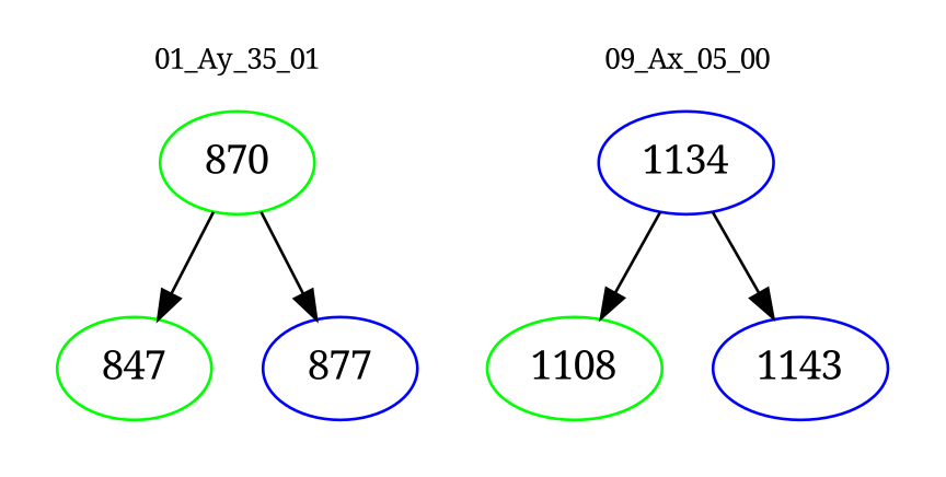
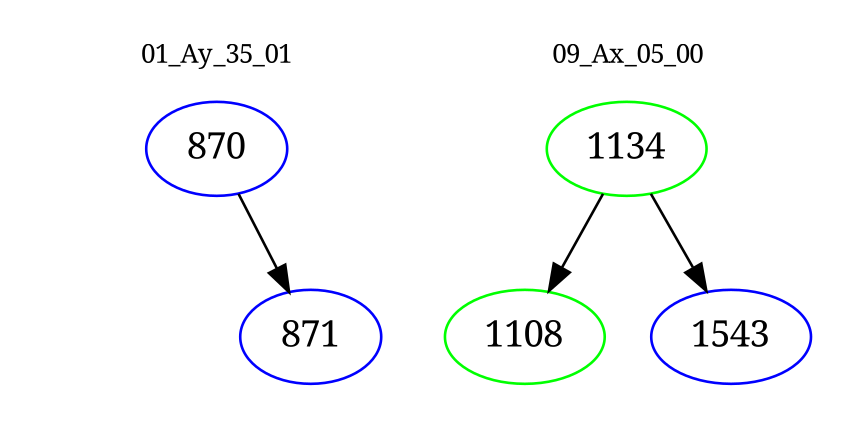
  digraph {
    fontname="Noto Serif"
    node [color=blue fontname="Noto Serif"]
    edge [color=black fontname="Noto Serif"]
-   n1 [color=green label=870]
-   n2 [color=green label=847]
-   n3 [label=877]
-   n4 [label=1134]
+   n1 [label=870]
+   n3 [label=871]
+   n4 [color=green label=1134]
    n5 [color=green label=1108]
-   n6 [label=1143]
+   n6 [label=1543]
    subgraph cluster_1 {
      color=white
      fontsize=10
      label="01_Ay_35_01"
      n1
-     n2
      n3
    }
    subgraph cluster_2 {
      color=white
      fontsize=10
      label="09_Ax_05_00"
      n4
      n5
      n6
    }
-   n1 -> n2
    n1 -> n3
    n4 -> n5
    n4 -> n6
  }
